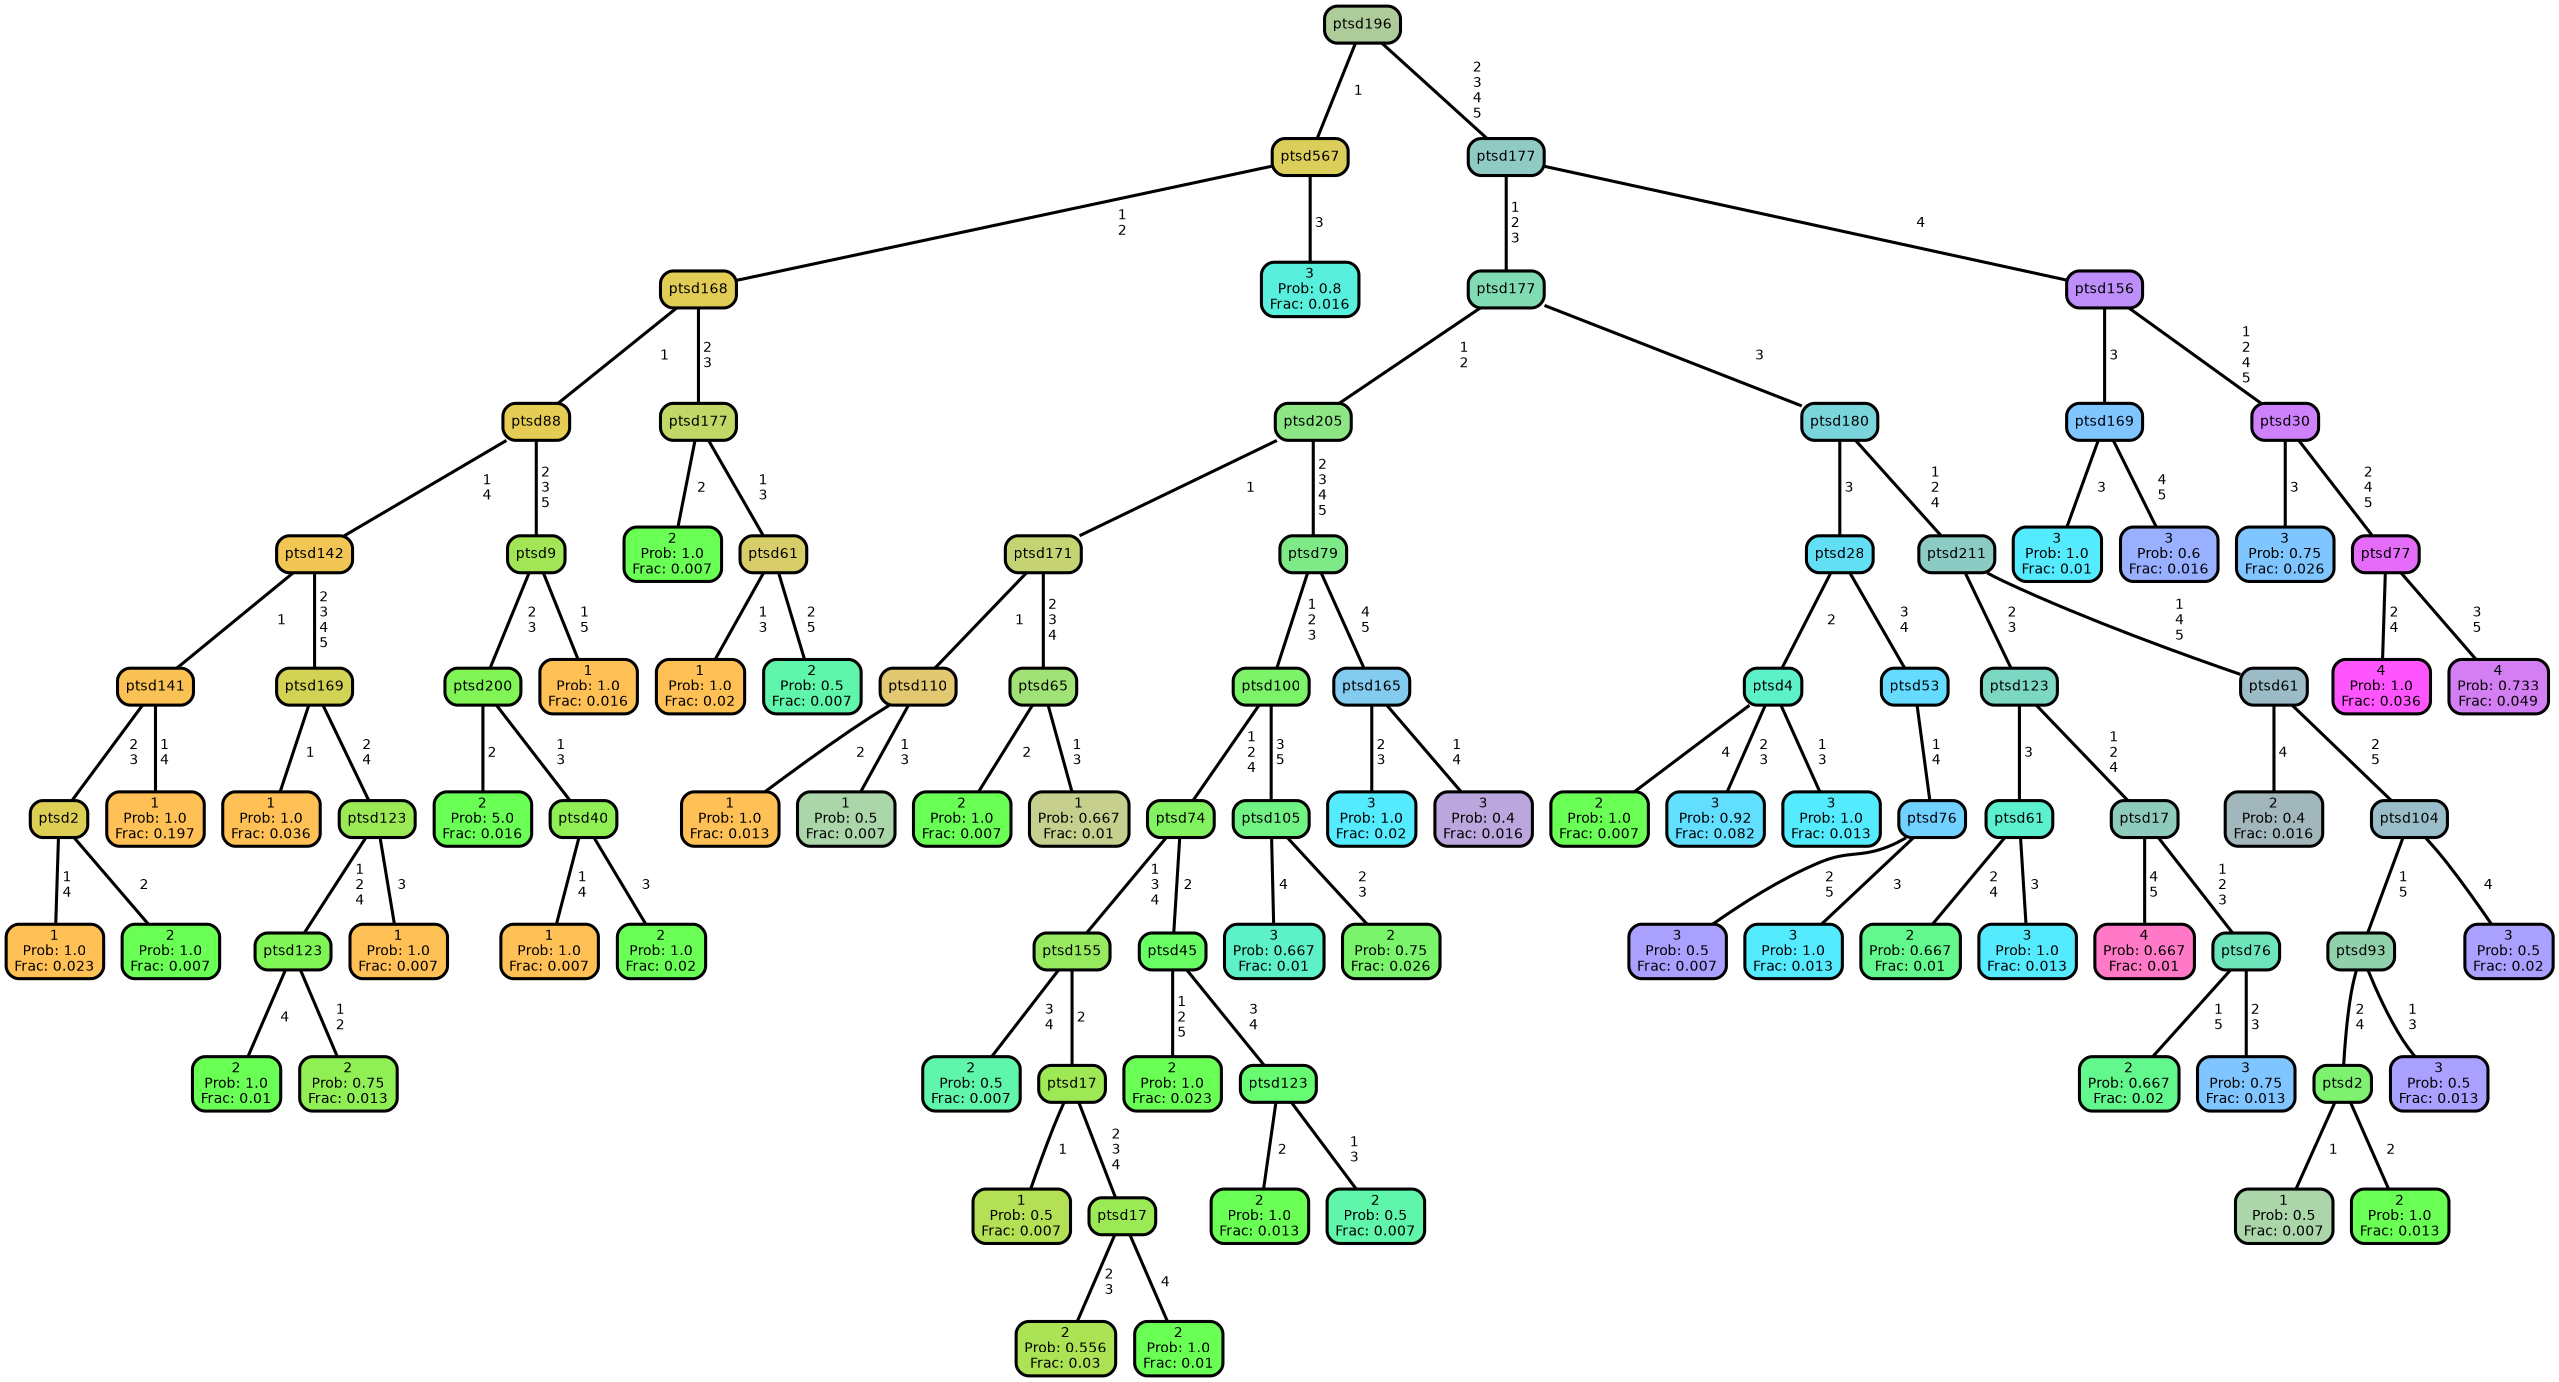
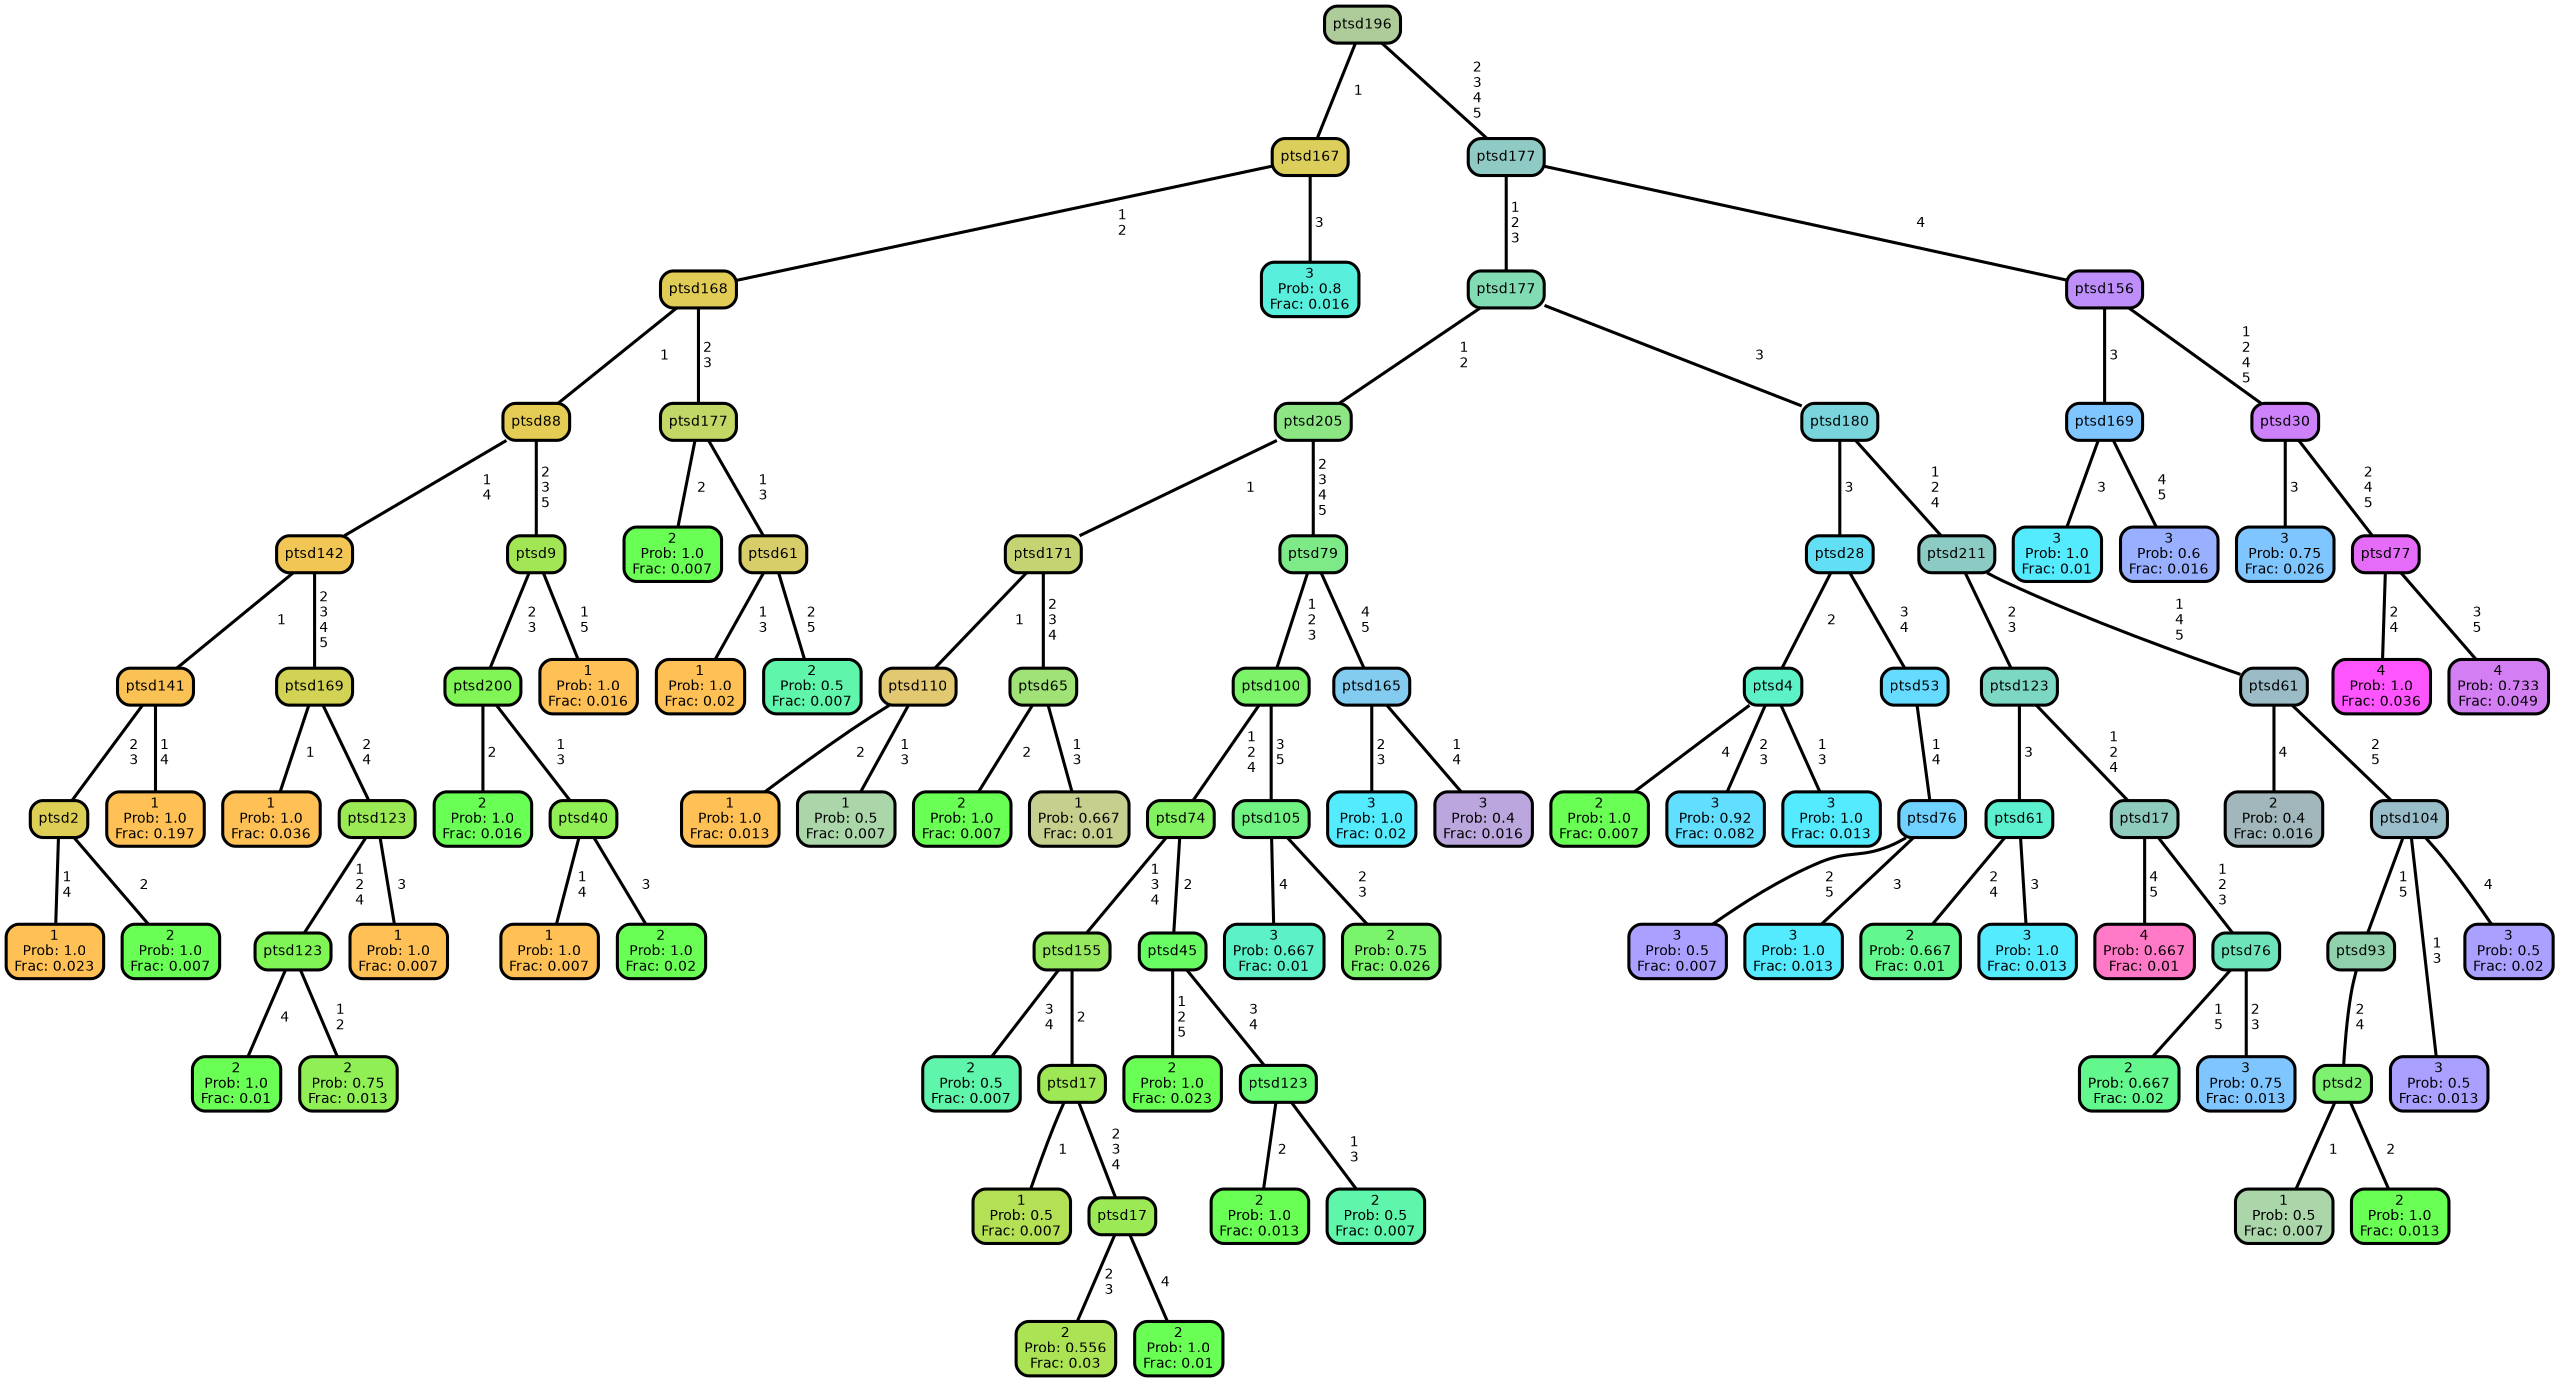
  graph {
    ranksep="0 equally"
    splines=straight
    node [color=black fillcolor="#6aff55" fontcolor=black fontname=helvetica penwidth=3 shape=box style="filled, rounded"]
    edge [color=black fontname=helvetica penwidth=3]
    n1 [label="2\nProb: 1.0\nFrac: 0.007"]
    n2 [fillcolor="#ddce55" label=ptsd2]
    n3 [fillcolor="#ffc155" label="1\nProb: 1.0\nFrac: 0.023"]
    n4 [fillcolor="#fac255" label=ptsd141]
    n5 [fillcolor="#ffc155" label="1\nProb: 1.0\nFrac: 0.197"]
    n6 [fillcolor="#f1c655" label=ptsd142]
    n7 [fillcolor="#d2d355" label=ptsd169]
    n8 [fillcolor="#ffc155" label="1\nProb: 1.0\nFrac: 0.036"]
    n9 [fillcolor="#9bea55" label=ptsd123]
    n10 [fillcolor="#ffc155" label="1\nProb: 1.0\nFrac: 0.007"]
    n11 [fillcolor="#7ff655" label=ptsd123]
    n12 [fillcolor="#8fef55" label="2\nProb: 0.75\nFrac: 0.013"]
    n13 [label="2\nProb: 1.0\nFrac: 0.01"]
    n14 [fillcolor="#e4cc55" label=ptsd88]
    n15 [fillcolor="#a3e655" label=ptsd9]
    n16 [fillcolor="#80f555" label=ptsd200]
    n17 [fillcolor="#ffc155" label="1\nProb: 1.0\nFrac: 0.016"]
-   n18 [label="2\nProb: 5.0\nFrac: 0.016"]
+   n18 [label="2\nProb: 1.0\nFrac: 0.016"]
    n19 [fillcolor="#8fef55" label=ptsd40]
    n20 [label="2\nProb: 1.0\nFrac: 0.02"]
    n21 [fillcolor="#ffc155" label="1\nProb: 1.0\nFrac: 0.007"]
    n22 [fillcolor="#e1cd56" label=ptsd168]
    n23 [fillcolor="#c1d766" label=ptsd177]
    n24 [label="2\nProb: 1.0\nFrac: 0.007"]
    n25 [fillcolor="#d7ce6a" label=ptsd61]
    n26 [fillcolor="#ffc155" label="1\nProb: 1.0\nFrac: 0.02"]
    n27 [fillcolor="#5ff5aa" label="2\nProb: 0.5\nFrac: 0.007"]
-   n28 [fillcolor="#dbce5b" label=ptsd567]
+   n28 [fillcolor="#dbce5b" label=ptsd167]
    n29 [fillcolor="#59efdd" label="3\nProb: 0.8\nFrac: 0.016"]
    n30 [fillcolor="#aecc9a" label=ptsd196]
    n31 [fillcolor="#8fcac5" label=ptsd177]
    n32 [fillcolor="#81dcb4" label=ptsd177]
    n33 [fillcolor="#be8efa" label=ptsd156]
    n34 [fillcolor="#ffc155" label="1\nProb: 1.0\nFrac: 0.013"]
    n35 [fillcolor="#e2c871" label=ptsd110]
    n36 [fillcolor="#aad6aa" label="1\nProb: 0.5\nFrac: 0.007"]
    n37 [fillcolor="#c5d373" label=ptsd171]
    n38 [fillcolor="#a1e277" label=ptsd65]
    n39 [label="2\nProb: 1.0\nFrac: 0.007"]
    n40 [fillcolor="#c6cf8d" label="1\nProb: 0.667\nFrac: 0.01"]
    n41 [fillcolor="#8be683" label=ptsd205]
    n42 [fillcolor="#7eea87" label=ptsd79]
    n43 [fillcolor="#7df36a" label=ptsd100]
    n44 [fillcolor="#83cbef" label=ptsd165]
    n45 [label="2\nProb: 1.0\nFrac: 0.013"]
    n46 [fillcolor="#66fb71" label=ptsd123]
    n47 [fillcolor="#5ff5aa" label="2\nProb: 0.5\nFrac: 0.007"]
    n48 [fillcolor="#68fd62" label=ptsd45]
    n49 [label="2\nProb: 1.0\nFrac: 0.023"]
    n50 [fillcolor="#82f260" label=ptsd74]
    n51 [fillcolor="#97ea5f" label=ptsd155]
    n52 [fillcolor="#9fe855" label=ptsd17]
    n53 [fillcolor="#5ff5aa" label="2\nProb: 0.5\nFrac: 0.007"]
    n54 [fillcolor="#b4e055" label="1\nProb: 0.5\nFrac: 0.007"]
    n55 [fillcolor="#9bea55" label=ptsd17]
    n56 [fillcolor="#ace355" label="2\nProb: 0.556\nFrac: 0.03"]
    n57 [label="2\nProb: 1.0\nFrac: 0.01"]
    n58 [fillcolor="#71f383" label=ptsd105]
    n59 [fillcolor="#7af46a" label="2\nProb: 0.75\nFrac: 0.026"]
    n60 [fillcolor="#5cf1c6" label="3\nProb: 0.667\nFrac: 0.01"]
    n61 [fillcolor="#55ebff" label="3\nProb: 1.0\nFrac: 0.02"]
    n62 [fillcolor="#bba6dd" label="3\nProb: 0.4\nFrac: 0.016"]
    n63 [fillcolor="#79d4dc" label=ptsd180]
    n64 [fillcolor="#63dff5" label=ptsd28]
    n65 [fillcolor="#8ccac4" label=ptsd211]
    n66 [fillcolor="#55ebff" label="3\nProb: 1.0\nFrac: 0.013"]
    n67 [fillcolor="#5cf1c6" label=ptsd4]
    n68 [label="2\nProb: 1.0\nFrac: 0.007"]
    n69 [fillcolor="#62dfff" label="3\nProb: 0.92\nFrac: 0.082"]
    n70 [fillcolor="#65dcff" label=ptsd53]
    n71 [fillcolor="#71d2ff" label=ptsd76]
    n72 [fillcolor="#55ebff" label="3\nProb: 1.0\nFrac: 0.013"]
    n73 [fillcolor="#aaa0ff" label="3\nProb: 0.5\nFrac: 0.007"]
    n74 [fillcolor="#7dd8c3" label=ptsd123]
    n75 [fillcolor="#9bbcc6" label=ptsd61]
    n76 [fillcolor="#55ebff" label="3\nProb: 1.0\nFrac: 0.013"]
    n77 [fillcolor="#5bf0ce" label=ptsd61]
    n78 [fillcolor="#63f88d" label="2\nProb: 0.667\nFrac: 0.01"]
    n79 [fillcolor="#8fcbbd" label=ptsd17]
    n80 [fillcolor="#6ee4bb" label=ptsd76]
    n81 [fillcolor="#ff79c6" label="4\nProb: 0.667\nFrac: 0.01"]
    n82 [fillcolor="#7fc5ff" label="3\nProb: 0.75\nFrac: 0.013"]
    n83 [fillcolor="#63f88d" label="2\nProb: 0.667\nFrac: 0.02"]
    n84 [fillcolor="#a1b7bb" label="2\nProb: 0.4\nFrac: 0.016"]
    n85 [fillcolor="#9abec9" label=ptsd104]
    n86 [fillcolor="#aaa0ff" label="3\nProb: 0.5\nFrac: 0.02"]
    n87 [fillcolor="#90d0aa" label=ptsd93]
    n88 [fillcolor="#aaa0ff" label="3\nProb: 0.5\nFrac: 0.013"]
    n89 [fillcolor="#7ff171" label=ptsd2]
    n90 [fillcolor="#aad6aa" label="1\nProb: 0.5\nFrac: 0.007"]
    n91 [label="2\nProb: 1.0\nFrac: 0.013"]
    n92 [fillcolor="#7fc5ff" label=ptsd169]
    n93 [fillcolor="#cd81fa" label=ptsd30]
    n94 [fillcolor="#55ebff" label="3\nProb: 1.0\nFrac: 0.01"]
    n95 [fillcolor="#99afff" label="3\nProb: 0.6\nFrac: 0.016"]
    n96 [fillcolor="#7fc5ff" label="3\nProb: 0.75\nFrac: 0.026"]
    n97 [fillcolor="#e56cf8" label=ptsd77]
    n98 [fillcolor="#ff55ff" label="4\nProb: 1.0\nFrac: 0.036"]
    n99 [fillcolor="#d37ef3" label="4\nProb: 0.733\nFrac: 0.049"]
    subgraph sub_1 {
      rank=same
    }
    n2 -- n1 [label=" 2"]
    n2 -- n3 [label=" 1\n 4"]
    n4 -- n2 [label=" 2\n 3"]
    n4 -- n5 [label=" 1\n 4"]
    n6 -- n4 [label=" 1"]
    n6 -- n7 [label=" 2\n 3\n 4\n 5"]
    n7 -- n8 [label=" 1"]
    n7 -- n9 [label=" 2\n 4"]
    n9 -- n10 [label=" 3"]
    n9 -- n11 [label=" 1\n 2\n 4"]
    n11 -- n12 [label=" 1\n 2"]
    n11 -- n13 [label=" 4"]
    n14 -- n6 [label=" 1\n 4"]
    n14 -- n15 [label=" 2\n 3\n 5"]
    n15 -- n16 [label=" 2\n 3"]
    n15 -- n17 [label=" 1\n 5"]
    n16 -- n18 [label=" 2"]
    n16 -- n19 [label=" 1\n 3"]
    n19 -- n20 [label=" 3"]
    n19 -- n21 [label=" 1\n 4"]
    n22 -- n14 [label=" 1"]
    n22 -- n23 [label=" 2\n 3"]
    n23 -- n24 [label=" 2"]
    n23 -- n25 [label=" 1\n 3"]
    n25 -- n26 [label=" 1\n 3"]
    n25 -- n27 [label=" 2\n 5"]
    n28 -- n22 [label=" 1\n 2"]
    n28 -- n29 [label=" 3"]
    n30 -- n28 [label=" 1"]
    n30 -- n31 [label=" 2\n 3\n 4\n 5"]
    n31 -- n32 [label=" 1\n 2\n 3"]
    n31 -- n33 [label=" 4"]
    n32 -- n41 [label=" 1\n 2"]
    n32 -- n63 [label=" 3"]
    n33 -- n92 [label=" 3"]
    n33 -- n93 [label=" 1\n 2\n 4\n 5"]
    n35 -- n34 [label=" 2"]
    n35 -- n36 [label=" 1\n 3"]
    n37 -- n35 [label=" 1"]
    n37 -- n38 [label=" 2\n 3\n 4"]
    n38 -- n39 [label=" 2"]
    n38 -- n40 [label=" 1\n 3"]
    n41 -- n37 [label=" 1"]
    n41 -- n42 [label=" 2\n 3\n 4\n 5"]
    n42 -- n43 [label=" 1\n 2\n 3"]
    n42 -- n44 [label=" 4\n 5"]
    n43 -- n50 [label=" 1\n 2\n 4"]
    n43 -- n58 [label=" 3\n 5"]
    n44 -- n61 [label=" 2\n 3"]
    n44 -- n62 [label=" 1\n 4"]
    n46 -- n45 [label=" 2"]
    n46 -- n47 [label=" 1\n 3"]
    n48 -- n46 [label=" 3\n 4"]
    n48 -- n49 [label=" 1\n 2\n 5"]
    n50 -- n48 [label=" 2"]
    n50 -- n51 [label=" 1\n 3\n 4"]
    n51 -- n52 [label=" 2"]
    n51 -- n53 [label=" 3\n 4"]
    n52 -- n54 [label=" 1"]
    n52 -- n55 [label=" 2\n 3\n 4"]
    n55 -- n56 [label=" 2\n 3"]
    n55 -- n57 [label=" 4"]
    n58 -- n59 [label=" 2\n 3"]
    n58 -- n60 [label=" 4"]
    n63 -- n64 [label=" 3"]
    n63 -- n65 [label=" 1\n 2\n 4"]
    n64 -- n67 [label=" 2"]
    n64 -- n70 [label=" 3\n 4"]
    n65 -- n74 [label=" 2\n 3"]
    n65 -- n75 [label=" 1\n 4\n 5"]
    n67 -- n66 [label=" 1\n 3"]
    n67 -- n68 [label=" 4"]
    n67 -- n69 [label=" 2\n 3"]
    n70 -- n71 [label=" 1\n 4"]
    n71 -- n72 [label=" 3"]
    n71 -- n73 [label=" 2\n 5"]
    n74 -- n77 [label=" 3"]
    n74 -- n79 [label=" 1\n 2\n 4"]
    n75 -- n84 [label=" 4"]
    n75 -- n85 [label=" 2\n 5"]
    n77 -- n76 [label=" 3"]
    n77 -- n78 [label=" 2\n 4"]
    n79 -- n80 [label=" 1\n 2\n 3"]
    n79 -- n81 [label=" 4\n 5"]
    n80 -- n82 [label=" 2\n 3"]
    n80 -- n83 [label=" 1\n 5"]
    n85 -- n86 [label=" 4"]
    n85 -- n87 [label=" 1\n 5"]
-   n87 -- n88 [label=" 1\n 3"]
+   n85 -- n88 [label=" 1\n 3"]
    n87 -- n89 [label=" 2\n 4"]
    n89 -- n90 [label=" 1"]
    n89 -- n91 [label=" 2"]
    n92 -- n94 [label=" 3"]
    n92 -- n95 [label=" 4\n 5"]
    n93 -- n96 [label=" 3"]
    n93 -- n97 [label=" 2\n 4\n 5"]
    n97 -- n98 [label=" 2\n 4"]
    n97 -- n99 [label=" 3\n 5"]
  }
